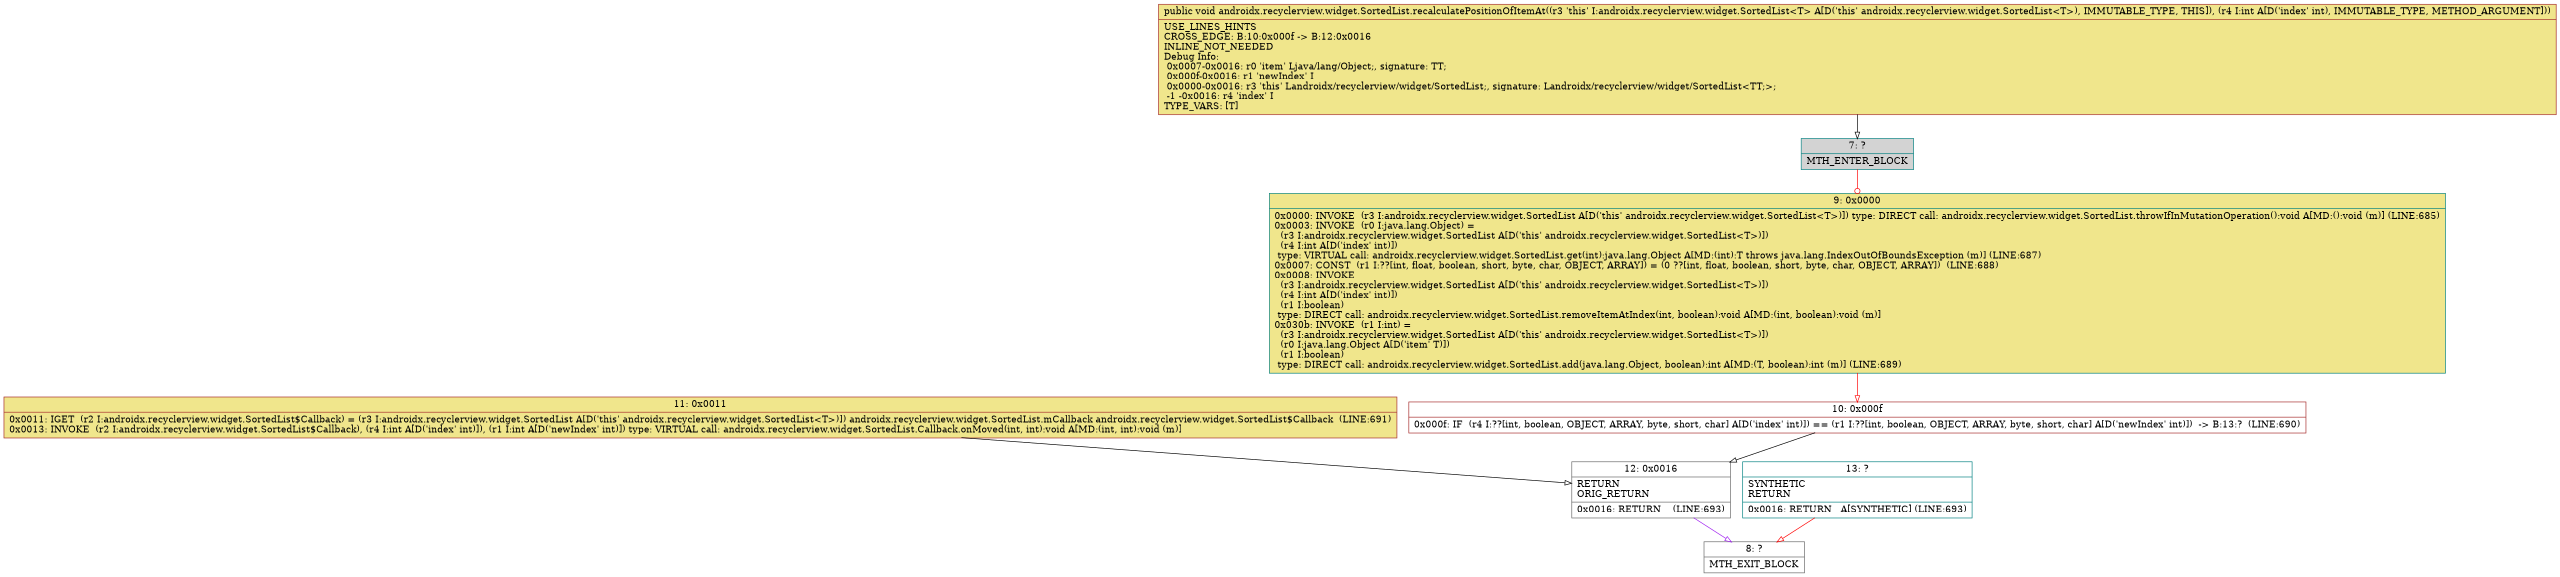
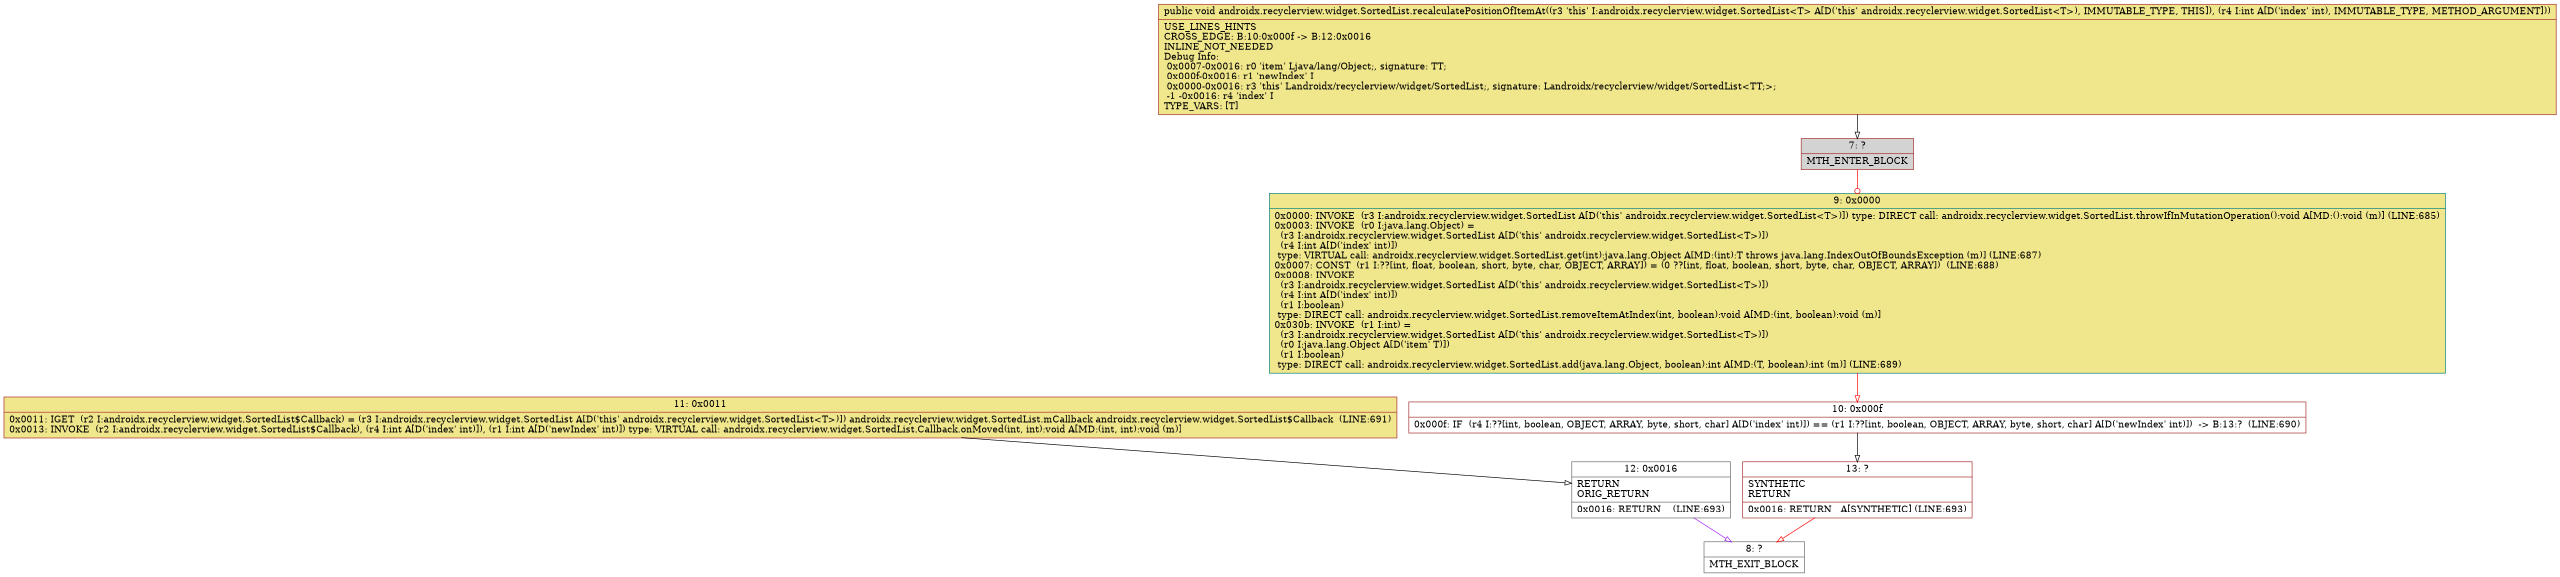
  digraph {
    node [color=brown fillcolor=white shape=record style=filled]
    edge [arrowhead=onormal color=red]
-   n1 [color=teal fillcolor=lightgrey label="{7\:\ ?|MTH_ENTER_BLOCK\l}"]
+   n1 [fillcolor=lightgrey label="{7\:\ ?|MTH_ENTER_BLOCK\l}"]
    n2 [color=teal fillcolor=khaki label="{9\:\ 0x0000|0x0000: INVOKE  (r3 I:androidx.recyclerview.widget.SortedList A[D('this' androidx.recyclerview.widget.SortedList\<T\>)]) type: DIRECT call: androidx.recyclerview.widget.SortedList.throwIfInMutationOperation():void A[MD:():void (m)] (LINE:685)\l0x0003: INVOKE  (r0 I:java.lang.Object) = \l  (r3 I:androidx.recyclerview.widget.SortedList A[D('this' androidx.recyclerview.widget.SortedList\<T\>)])\l  (r4 I:int A[D('index' int)])\l type: VIRTUAL call: androidx.recyclerview.widget.SortedList.get(int):java.lang.Object A[MD:(int):T throws java.lang.IndexOutOfBoundsException (m)] (LINE:687)\l0x0007: CONST  (r1 I:??[int, float, boolean, short, byte, char, OBJECT, ARRAY]) = (0 ??[int, float, boolean, short, byte, char, OBJECT, ARRAY])  (LINE:688)\l0x0008: INVOKE  \l  (r3 I:androidx.recyclerview.widget.SortedList A[D('this' androidx.recyclerview.widget.SortedList\<T\>)])\l  (r4 I:int A[D('index' int)])\l  (r1 I:boolean)\l type: DIRECT call: androidx.recyclerview.widget.SortedList.removeItemAtIndex(int, boolean):void A[MD:(int, boolean):void (m)]\l0x030b: INVOKE  (r1 I:int) = \l  (r3 I:androidx.recyclerview.widget.SortedList A[D('this' androidx.recyclerview.widget.SortedList\<T\>)])\l  (r0 I:java.lang.Object A[D('item' T)])\l  (r1 I:boolean)\l type: DIRECT call: androidx.recyclerview.widget.SortedList.add(java.lang.Object, boolean):int A[MD:(T, boolean):int (m)] (LINE:689)\l}"]
    n3 [label="{10\:\ 0x000f|0x000f: IF  (r4 I:??[int, boolean, OBJECT, ARRAY, byte, short, char] A[D('index' int)]) == (r1 I:??[int, boolean, OBJECT, ARRAY, byte, short, char] A[D('newIndex' int)])  \-\> B:13:?  (LINE:690)\l}"]
-   n4 [color=teal label="{13\:\ ?|SYNTHETIC\lRETURN\l|0x0016: RETURN   A[SYNTHETIC] (LINE:693)\l}"]
+   n4 [label="{13\:\ ?|SYNTHETIC\lRETURN\l|0x0016: RETURN   A[SYNTHETIC] (LINE:693)\l}"]
    n5 [fillcolor=khaki label="{11\:\ 0x0011|0x0011: IGET  (r2 I:androidx.recyclerview.widget.SortedList$Callback) = (r3 I:androidx.recyclerview.widget.SortedList A[D('this' androidx.recyclerview.widget.SortedList\<T\>)]) androidx.recyclerview.widget.SortedList.mCallback androidx.recyclerview.widget.SortedList$Callback  (LINE:691)\l0x0013: INVOKE  (r2 I:androidx.recyclerview.widget.SortedList$Callback), (r4 I:int A[D('index' int)]), (r1 I:int A[D('newIndex' int)]) type: VIRTUAL call: androidx.recyclerview.widget.SortedList.Callback.onMoved(int, int):void A[MD:(int, int):void (m)]\l}"]
    n6 [color=gray40 label="{12\:\ 0x0016|RETURN\lORIG_RETURN\l|0x0016: RETURN    (LINE:693)\l}"]
    n7 [color=gray40 label="{8\:\ ?|MTH_EXIT_BLOCK\l}"]
    n8 [fillcolor=khaki label="{public void androidx.recyclerview.widget.SortedList.recalculatePositionOfItemAt((r3 'this' I:androidx.recyclerview.widget.SortedList\<T\> A[D('this' androidx.recyclerview.widget.SortedList\<T\>), IMMUTABLE_TYPE, THIS]), (r4 I:int A[D('index' int), IMMUTABLE_TYPE, METHOD_ARGUMENT]))  | USE_LINES_HINTS\lCROSS_EDGE: B:10:0x000f \-\> B:12:0x0016\lINLINE_NOT_NEEDED\lDebug Info:\l  0x0007\-0x0016: r0 'item' Ljava\/lang\/Object;, signature: TT;\l  0x000f\-0x0016: r1 'newIndex' I\l  0x0000\-0x0016: r3 'this' Landroidx\/recyclerview\/widget\/SortedList;, signature: Landroidx\/recyclerview\/widget\/SortedList\<TT;\>;\l  \-1 \-0x0016: r4 'index' I\lTYPE_VARS: [T]\l}"]
    n1 -> n2 [arrowhead=odot]
    n2 -> n3
-   n3 -> n6 [color=black]
+   n3 -> n4 [color=black]
    n4 -> n7
    n5 -> n6 [color=black]
    n6 -> n7 [color=purple]
    n8 -> n1 [color=black]
  }
